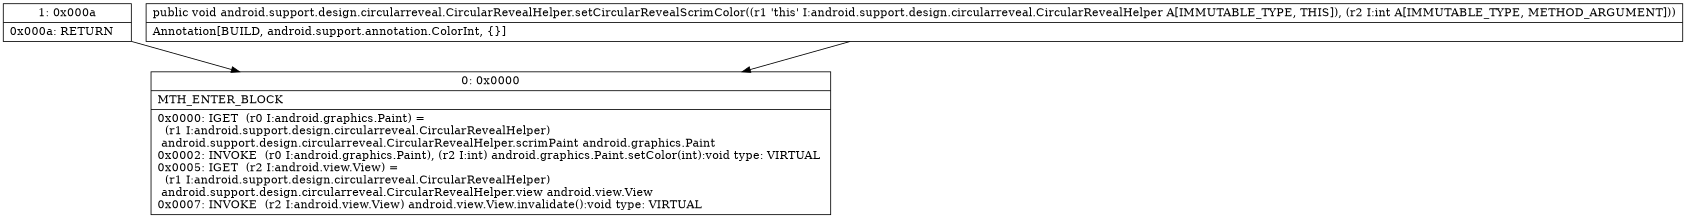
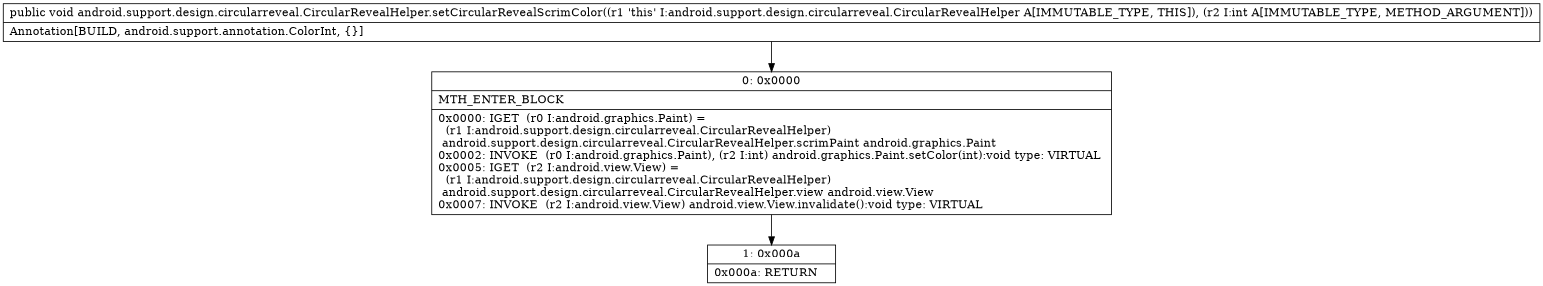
  digraph {
    node [shape=record]
    n1 [label="{0\:\ 0x0000|MTH_ENTER_BLOCK\l|0x0000: IGET  (r0 I:android.graphics.Paint) = \l  (r1 I:android.support.design.circularreveal.CircularRevealHelper)\l android.support.design.circularreveal.CircularRevealHelper.scrimPaint android.graphics.Paint \l0x0002: INVOKE  (r0 I:android.graphics.Paint), (r2 I:int) android.graphics.Paint.setColor(int):void type: VIRTUAL \l0x0005: IGET  (r2 I:android.view.View) = \l  (r1 I:android.support.design.circularreveal.CircularRevealHelper)\l android.support.design.circularreveal.CircularRevealHelper.view android.view.View \l0x0007: INVOKE  (r2 I:android.view.View) android.view.View.invalidate():void type: VIRTUAL \l}"]
    n2 [label="{1\:\ 0x000a|0x000a: RETURN   \l}"]
    n3 [label="{public void android.support.design.circularreveal.CircularRevealHelper.setCircularRevealScrimColor((r1 'this' I:android.support.design.circularreveal.CircularRevealHelper A[IMMUTABLE_TYPE, THIS]), (r2 I:int A[IMMUTABLE_TYPE, METHOD_ARGUMENT]))  | Annotation[BUILD, android.support.annotation.ColorInt, \{\}]\l}"]
-   n2 -> n1
+   n1 -> n2
    n3 -> n1
  }
